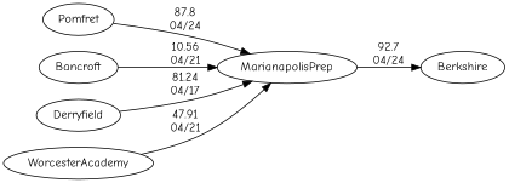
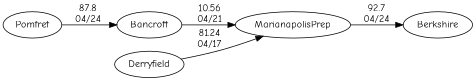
  digraph {
    fontname="Comic Neue"
    rankdir=LR
    node [fontname="Comic Neue"]
    edge [fontname="Comic Neue" random=random]
    MarianapolisPrep
    Berkshire
    Pomfret
    Bancroft
    Derryfield
-   WorcesterAcademy
    MarianapolisPrep -> Berkshire [label="92.7\n04/24" weight=8]
-   Pomfret -> MarianapolisPrep [label="87.8\n04/24" weight=13]
+   Pomfret -> Bancroft [label="87.8\n04/24" weight=13]
    Bancroft -> MarianapolisPrep [label="10.56\n04/21" weight=90]
    Derryfield -> MarianapolisPrep [label="81.24\n04/17" weight=19]
-   WorcesterAcademy -> MarianapolisPrep [label="47.91\n04/21" weight=53]
  }
